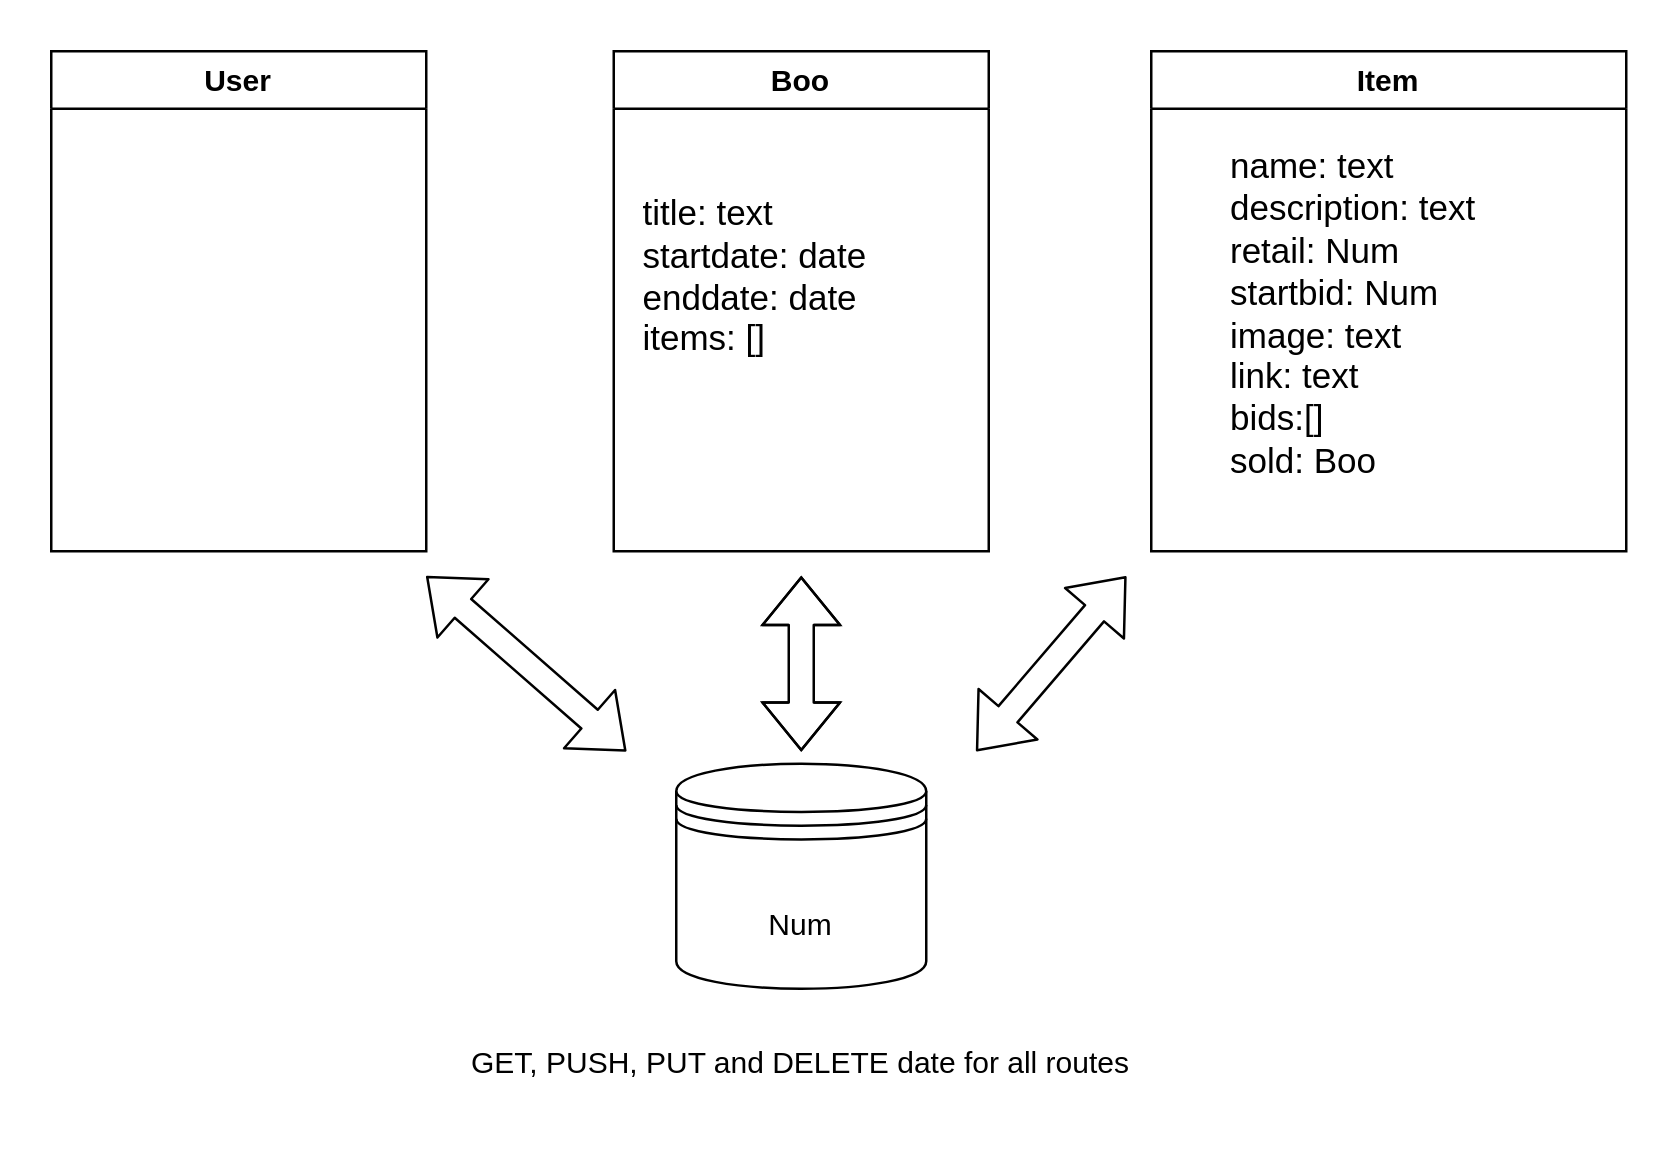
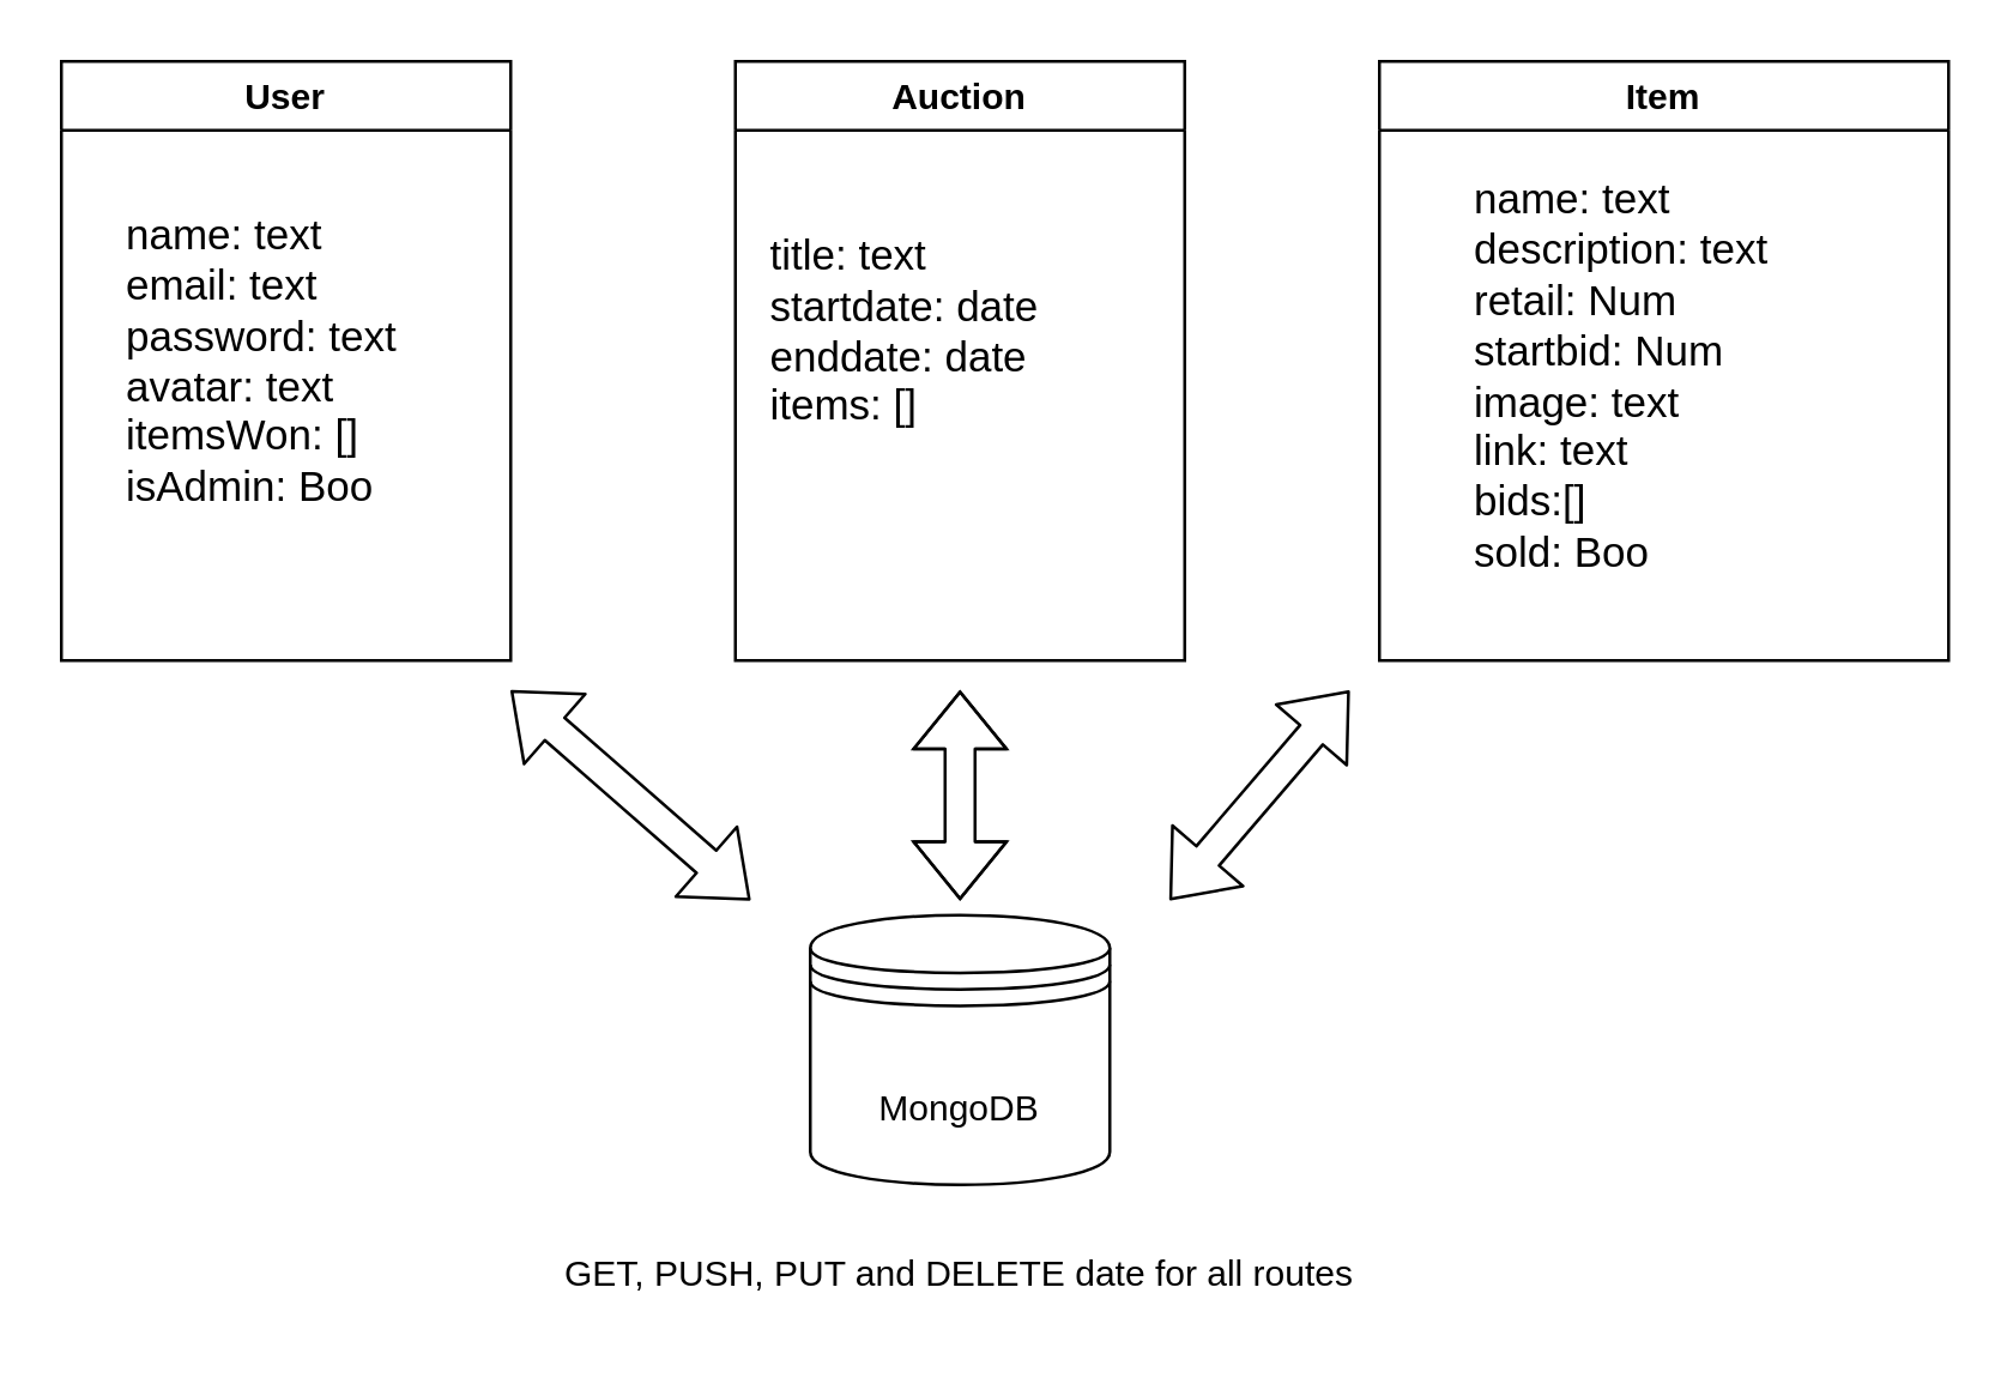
  <mxCell id="0" />
  <mxCell id="1" parent="0" />
  <mxCell id="2" value="" style="shape=datastore;whiteSpace=wrap;html=1;" parent="1" vertex="1"><mxGeometry x="270" y="305" width="100" height="90" as="geometry" /></mxCell>
- <mxCell id="3" value="Num" style="text;html=1;strokeColor=none;fillColor=none;align=center;verticalAlign=middle;whiteSpace=wrap;rounded=0;" parent="1" vertex="1"><mxGeometry x="290" y="355" width="60" height="30" as="geometry" /></mxCell>
+ <mxCell id="3" value="MongoDB" style="text;html=1;strokeColor=none;fillColor=none;align=center;verticalAlign=middle;whiteSpace=wrap;rounded=0;" parent="1" vertex="1"><mxGeometry x="290" y="355" width="60" height="30" as="geometry" /></mxCell>
  <mxCell id="4" value="" style="shape=flexArrow;endArrow=classic;startArrow=classic;html=1;" parent="1" edge="1"><mxGeometry width="100" height="100" relative="1" as="geometry"><mxPoint x="390" y="300" as="sourcePoint" /><mxPoint x="450" y="230" as="targetPoint" /></mxGeometry></mxCell>
  <mxCell id="5" value="" style="shape=flexArrow;endArrow=classic;startArrow=classic;html=1;" parent="1" edge="1"><mxGeometry width="100" height="100" relative="1" as="geometry"><mxPoint x="320" y="300" as="sourcePoint" /><mxPoint x="320" y="230" as="targetPoint" /><Array as="points"><mxPoint x="320" y="270" /></Array></mxGeometry></mxCell>
  <mxCell id="6" value="" style="shape=flexArrow;endArrow=classic;startArrow=classic;html=1;" parent="1" edge="1"><mxGeometry width="100" height="100" relative="1" as="geometry"><mxPoint x="250" y="300" as="sourcePoint" /><mxPoint x="170" y="230" as="targetPoint" /></mxGeometry></mxCell>
  <mxCell id="7" value="GET, PUSH, PUT and DELETE date for all routes" style="text;html=1;strokeColor=none;fillColor=none;align=center;verticalAlign=middle;whiteSpace=wrap;rounded=0;" parent="1" vertex="1"><mxGeometry x="100" y="410" width="440" height="30" as="geometry" /></mxCell>
  <mxCell id="8" value="User" style="swimlane;" vertex="1" parent="1"><mxGeometry x="20" y="20" width="150" height="200" as="geometry"><mxRectangle x="20" y="10" width="60" height="23" as="alternateBounds" /></mxGeometry></mxCell>
- <mxCell id="10" value="Boo" style="swimlane;" vertex="1" parent="1"><mxGeometry x="245" y="20" width="150" height="200" as="geometry" /></mxCell>
+ <mxCell id="9" value="name: text&#10;&#09;email: text&#10;&#09;password: text&#10;&#09;avatar: text&#10;&#09;itemsWon: []&#10;&#09;isAdmin: Boo" style="text;html=1;strokeColor=none;fillColor=none;align=left;verticalAlign=middle;whiteSpace=wrap;rounded=0;fontSize=14;" vertex="1" parent="8"><mxGeometry x="20" y="30" width="100" height="140" as="geometry" /></mxCell>
+ <mxCell id="10" value="Auction" style="swimlane;" vertex="1" parent="1"><mxGeometry x="245" y="20" width="150" height="200" as="geometry" /></mxCell>
  <mxCell id="11" value="title: text&#09;&#10;&#09;startdate: date&#10;&#09;enddate: date&#10;&#09;items: []" style="text;html=1;strokeColor=none;fillColor=none;align=left;verticalAlign=middle;whiteSpace=wrap;rounded=0;fontSize=14;" vertex="1" parent="10"><mxGeometry x="10" y="45" width="120" height="90" as="geometry" /></mxCell>
  <mxCell id="12" value="Item" style="swimlane;" vertex="1" parent="1"><mxGeometry x="460" y="20" width="190" height="200" as="geometry" /></mxCell>
  <mxCell id="13" value="name: text&#10;&#09;description: text&#10;&#09;retail: Num&#10;&#09;startbid: Num&#10;&#09;image: text&#10;&#09;link: text&#10;&#09;bids:[]&#10;&#09;sold: Boo" style="text;html=1;strokeColor=none;fillColor=none;align=left;verticalAlign=middle;whiteSpace=wrap;rounded=0;fontSize=14;" vertex="1" parent="12"><mxGeometry x="30" y="30" width="120" height="150" as="geometry" /></mxCell>
